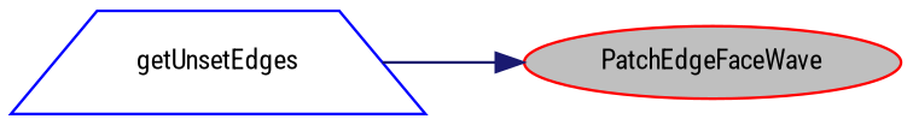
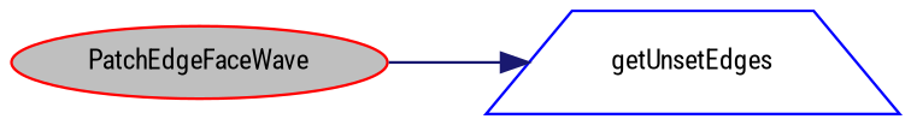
  digraph {
    rankdir=LR
    fontname="Roboto Condensed"
    node [fontname="Roboto Condensed" fontsize=10]
    n1 [color=red fillcolor=grey75 fontcolor=black height=0.2 label=PatchEdgeFaceWave shape=ellipse style=filled width=0.4]
    n2 [color=blue height=0.2 label=getUnsetEdges shape=trapezium width=0.4]
-   n2 -> n1 [color=midnightblue fontname="Roboto Condensed" fontsize=10 labelfontname=Helvetica labelfontsize=10 style=solid]
+   n1 -> n2 [color=midnightblue fontname="Roboto Condensed" fontsize=10 labelfontname=Helvetica labelfontsize=10 style=solid]
  }
